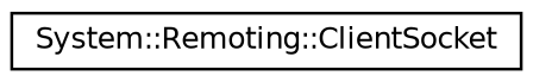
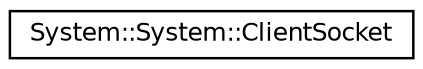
  digraph {
    rankdir=TB
-   n1 [color=black fillcolor=white fontname=Helvetica fontsize=10 height=0.2 label="System::Remoting::ClientSocket" shape=record style=filled width=0.4]
+   n1 [color=black fillcolor=white fontname=Helvetica fontsize=10 height=0.2 label="System::System::ClientSocket" shape=record style=filled width=0.4]
  }
